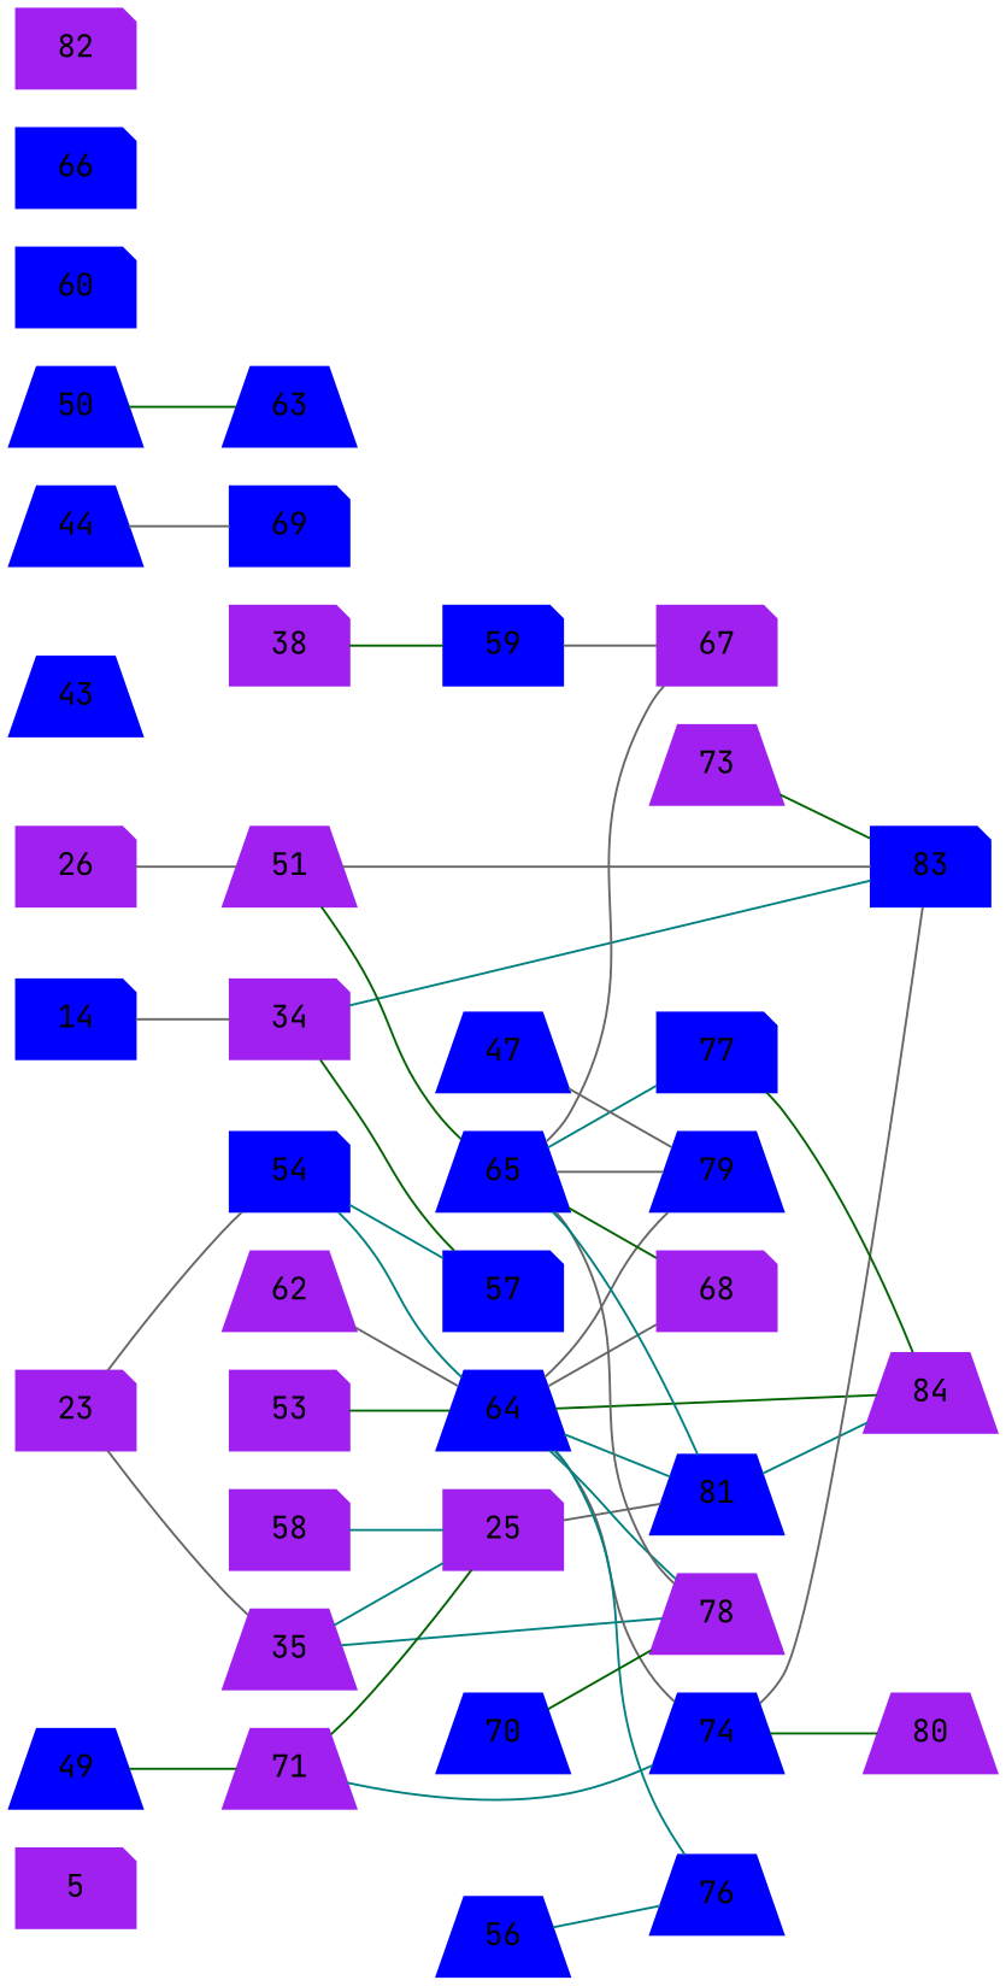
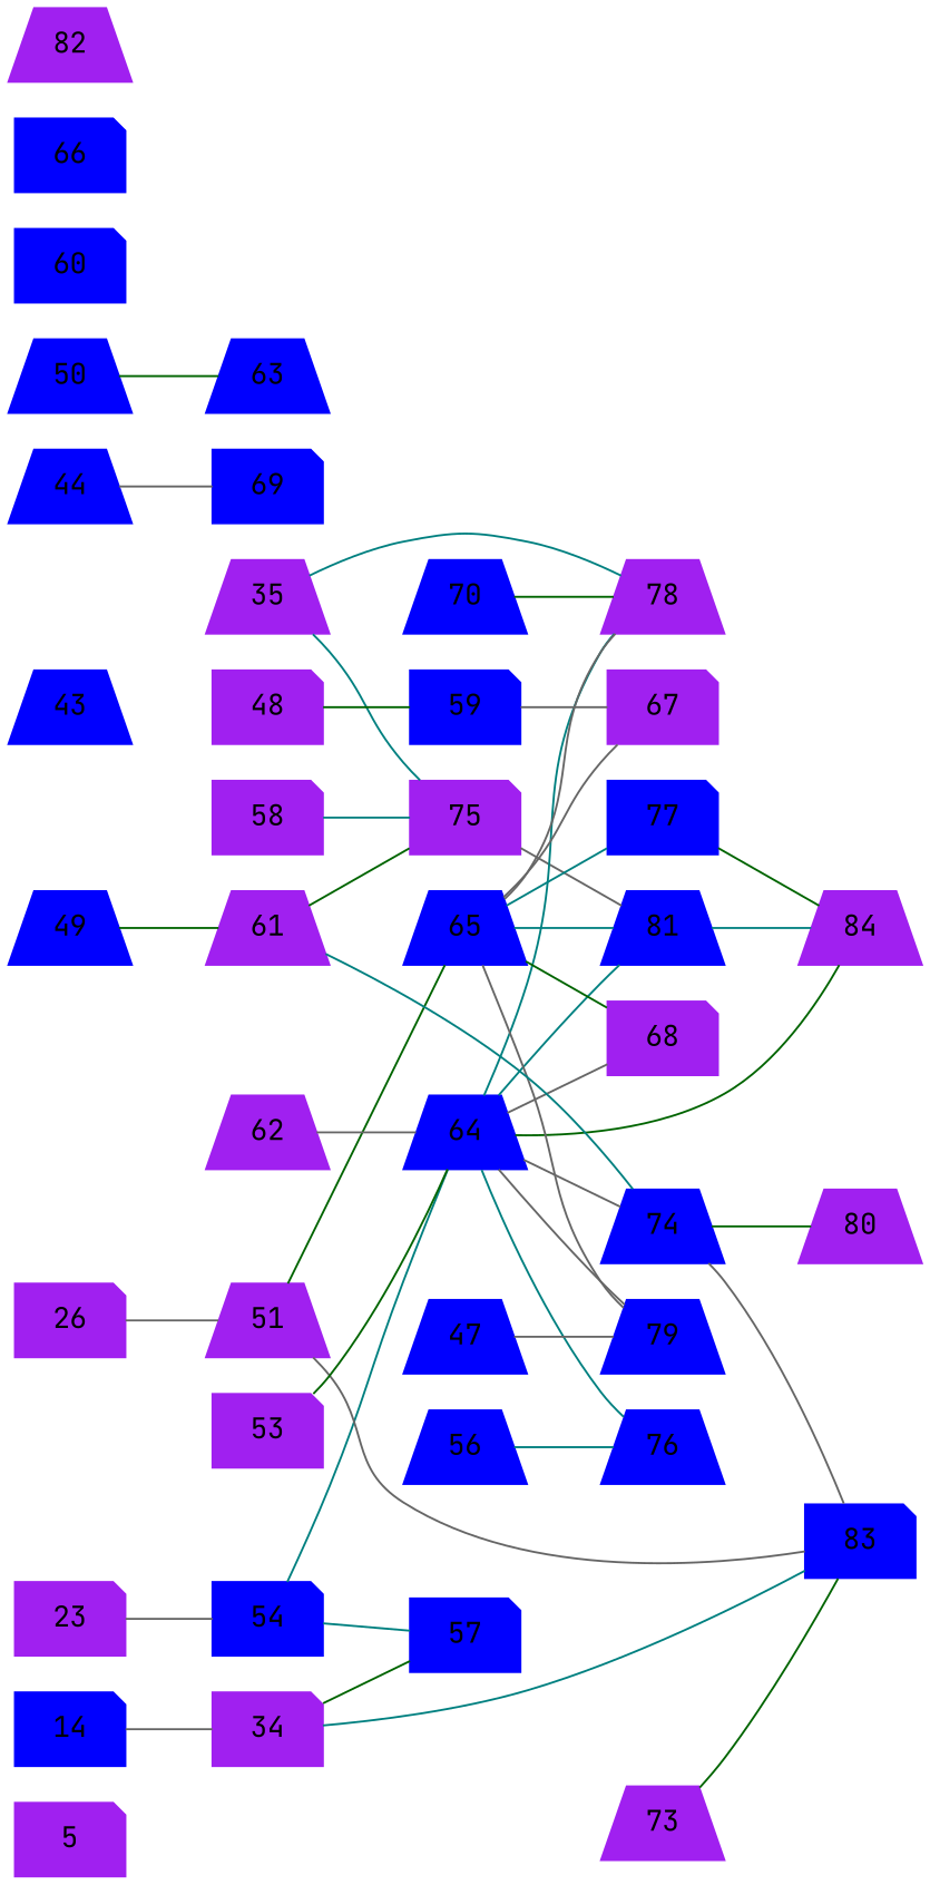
  graph {
    fontname="JetBrains Mono"
    rankdir=LR
    node [color=blue fontname="JetBrains Mono" shape=trapezium style=filled]
    edge [color=gray40 fontname="JetBrains Mono"]
    5 [color=purple shape=note]
    34 [color=purple shape=note super="+8"]
    57 [shape=note super="+31"]
    83 [shape=note super="+13"]
    14 [shape=note]
    23 [color=purple shape=note]
    35 [color=purple]
    54 [shape=note]
-   75 [color=purple shape=note super="+28" label=25]
+   75 [color=purple shape=note super="+28"]
    78 [color=purple super="+52"]
    64 [super="+42+55"]
    51 [color=purple super="+17"]
    65 [super="+21+19+61"]
    26 [color=purple shape=note]
    81 [super="+72+46"]
    43
    69 [shape=note]
    44
    79 [super="+18+45"]
    47
-   48 [color=purple shape=note label=38]
+   48 [color=purple shape=note]
    59 [shape=note]
    67 [color=purple shape=note]
-   71 [color=purple]
+   71 [color=purple label=61]
    49
    74 [super="+25+33+29+6+40+41"]
    50
    63
    68 [color=purple shape=note super="+20"]
    77 [shape=note]
    76
    84 [color=purple]
    53 [color=purple shape=note]
    56
    58 [color=purple shape=note]
    60 [shape=note]
    62 [color=purple]
    80 [color=purple]
    66 [shape=note super="+37"]
    70
    73 [color=purple]
-   82 [color=purple shape=note]
+   82 [color=purple]
    34 -- 57 [color=darkgreen]
    34 -- 83 [color=teal]
    14 -- 34 [weight=2]
-   23 -- 35
    23 -- 54
    35 -- 75 [color=teal weight=2]
    35 -- 78 [color=teal]
    54 -- 57 [color=teal weight=2]
    54 -- 64 [color=teal]
    75 -- 81
    64 -- 78 [color=teal weight=2]
    64 -- 81 [color=teal weight=2]
    64 -- 79 [weight=2]
    64 -- 74
    64 -- 68
    64 -- 76 [color=teal]
    64 -- 84 [color=darkgreen weight=2]
    51 -- 83 [weight=2]
    51 -- 65 [color=darkgreen]
    65 -- 78 [weight=2]
    65 -- 81 [color=teal]
    65 -- 79
    65 -- 67
    65 -- 68 [color=darkgreen]
    65 -- 77 [color=teal]
    26 -- 51
    81 -- 84 [color=teal weight=2]
    44 -- 69
    47 -- 79
    48 -- 59 [color=darkgreen]
    59 -- 67
    71 -- 75 [color=darkgreen weight=2]
    71 -- 74 [color=teal]
    49 -- 71 [color=darkgreen]
    74 -- 83
    74 -- 80 [color=darkgreen]
    50 -- 63 [color=darkgreen]
    77 -- 84 [color=darkgreen]
    53 -- 64 [color=darkgreen]
    56 -- 76 [color=teal]
    58 -- 75 [color=teal]
    62 -- 64
    70 -- 78 [color=darkgreen]
    73 -- 83 [color=darkgreen]
  }
